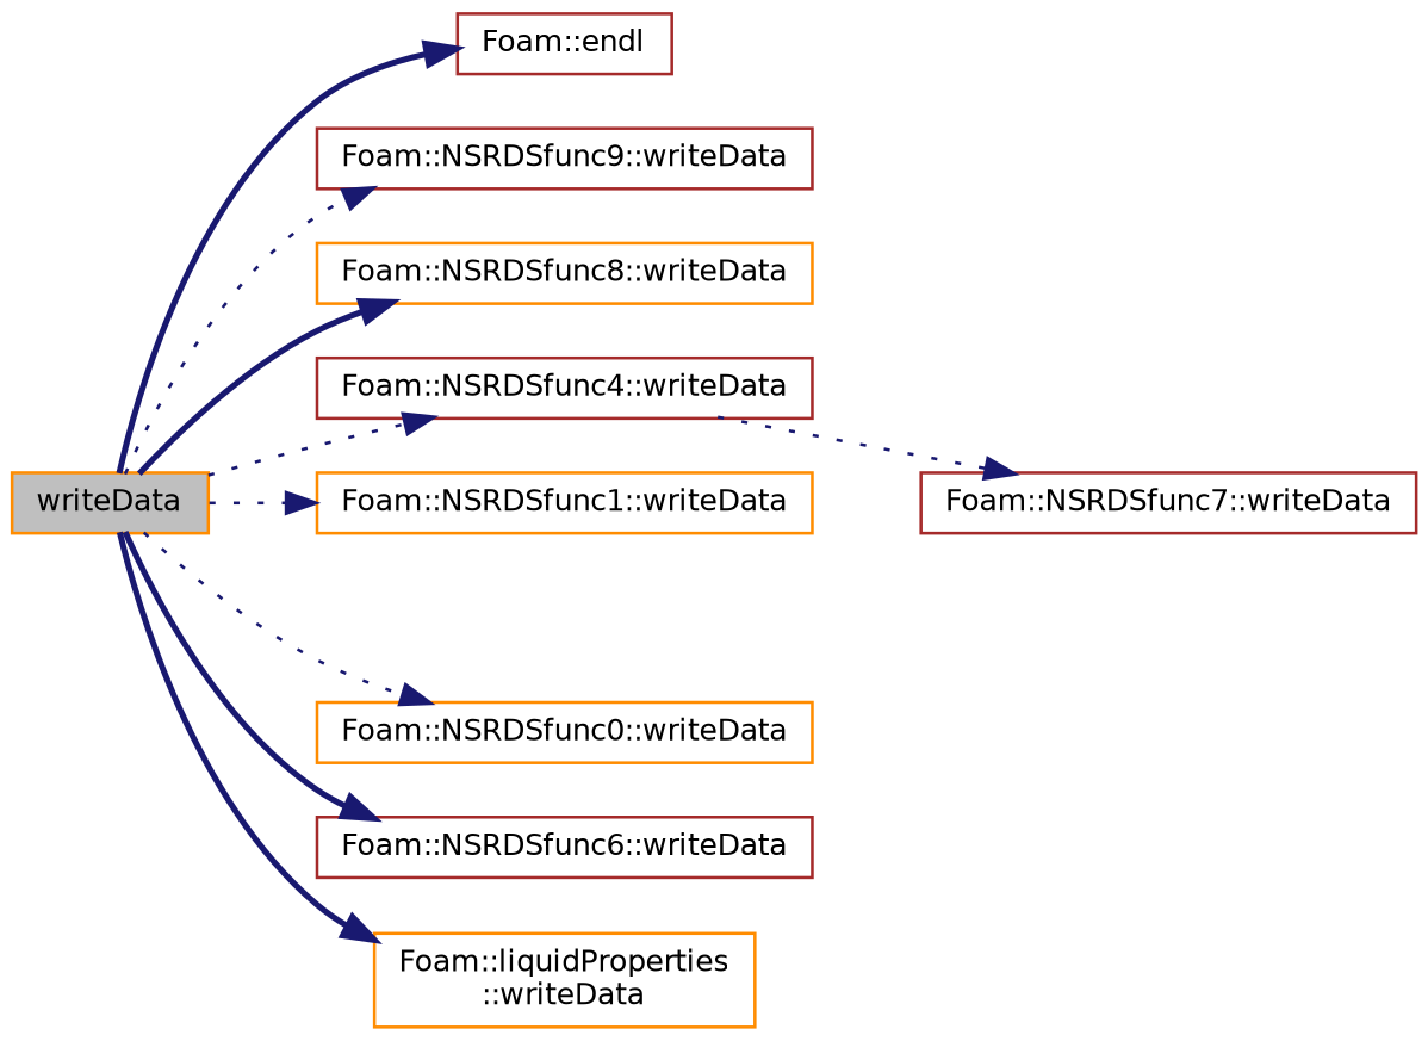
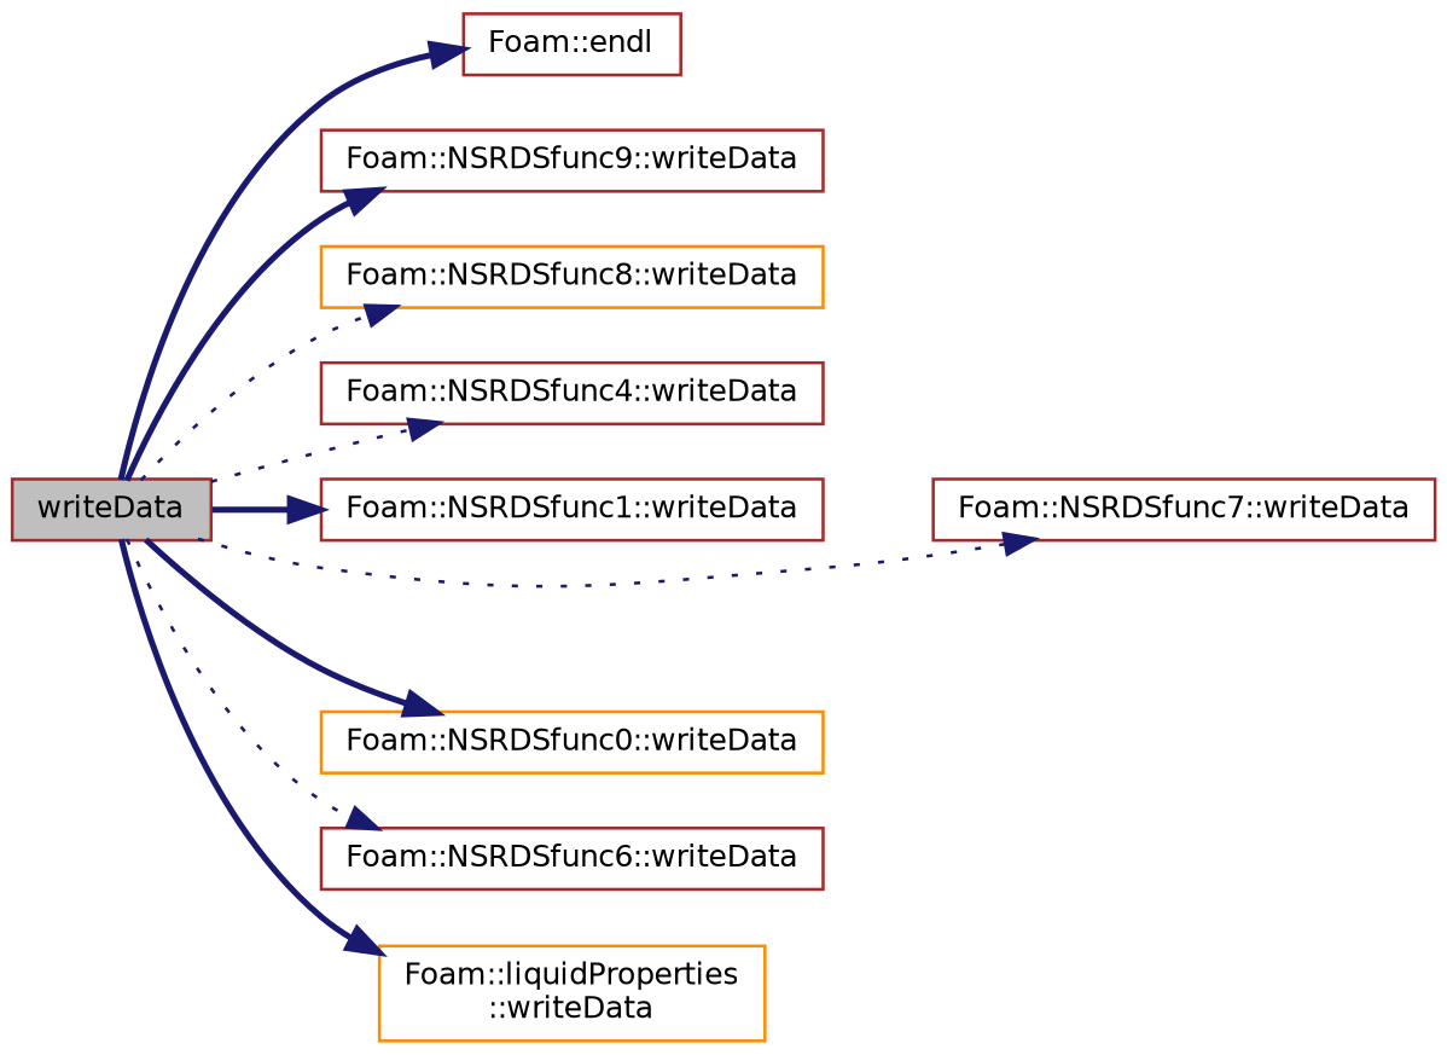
  digraph {
    fontname="DejaVu Sans"
    rankdir=LR
    node [color=brown fontname="DejaVu Sans" fontsize=10 shape=record]
    edge [color=midnightblue fontname="DejaVu Sans" fontsize=10 labelfontname=Helvetica labelfontsize=10 style=bold]
-   n1 [color=darkorange fillcolor=grey75 fontcolor=black height=0.2 label=writeData style=filled width=0.4]
+   n1 [fillcolor=grey75 fontcolor=black height=0.2 label=writeData style=filled width=0.4]
    n2 [height=0.2 label="Foam::endl" width=0.4]
    n3 [height=0.2 label="Foam::NSRDSfunc9::writeData" width=0.4]
    n4 [color=darkorange height=0.2 label="Foam::NSRDSfunc8::writeData" width=0.4]
    n5 [height=0.2 label="Foam::NSRDSfunc4::writeData" width=0.4]
-   n6 [color=darkorange height=0.2 label="Foam::NSRDSfunc1::writeData" width=0.4]
+   n6 [height=0.2 label="Foam::NSRDSfunc1::writeData" width=0.4]
    n7 [height=0.2 label="Foam::NSRDSfunc7::writeData" width=0.4]
    n8 [color=darkorange height=0.2 label="Foam::NSRDSfunc0::writeData" width=0.4]
    n9 [height=0.2 label="Foam::NSRDSfunc6::writeData" width=0.4]
    n10 [color=darkorange height=0.2 label="Foam::liquidProperties\l::writeData" width=0.4]
    n1 -> n2
-   n1 -> n3 [style=dotted]
-   n1 -> n4
+   n1 -> n3
+   n1 -> n4 [style=dotted]
    n1 -> n5 [style=dotted]
-   n1 -> n6 [style=dotted]
-   n5 -> n7 [style=dotted]
-   n1 -> n8 [style=dotted]
-   n1 -> n9
+   n1 -> n6
+   n1 -> n7 [style=dotted]
+   n1 -> n8
+   n1 -> n9 [style=dotted]
    n1 -> n10
  }
